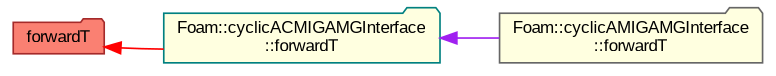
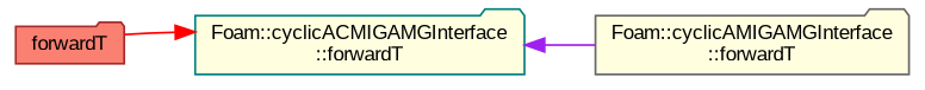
  digraph {
    fontname="Liberation Sans"
    rankdir=LR
    node [fillcolor=lightyellow fontname="Liberation Sans" fontsize=10 shape=folder style=filled]
    edge [dir=back fontname="Liberation Sans" fontsize=10 labelfontname=Helvetica labelfontsize=10 style=solid]
    n1 [color=brown fillcolor=salmon fontcolor=black height=0.2 label=forwardT width=0.4]
    n2 [color=teal height=0.2 label="Foam::cyclicACMIGAMGInterface\l::forwardT" width=0.4]
    n3 [color=gray40 height=0.2 label="Foam::cyclicAMIGAMGInterface\l::forwardT" width=0.4]
-   n1 -> n2 [color=red]
+   n2 -> n1 [color=red]
    n2 -> n3 [color=purple]
  }
